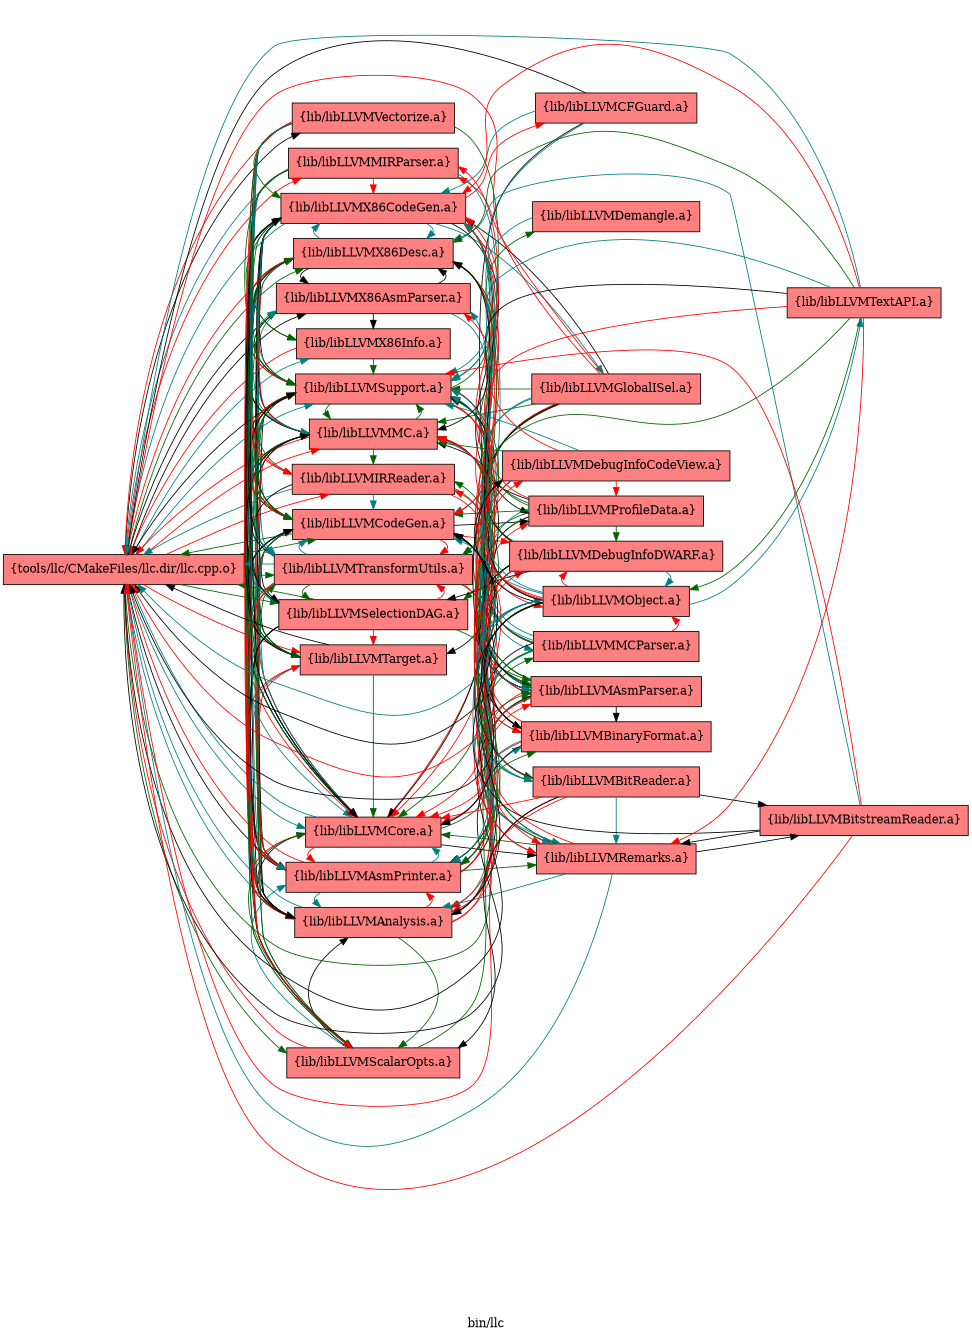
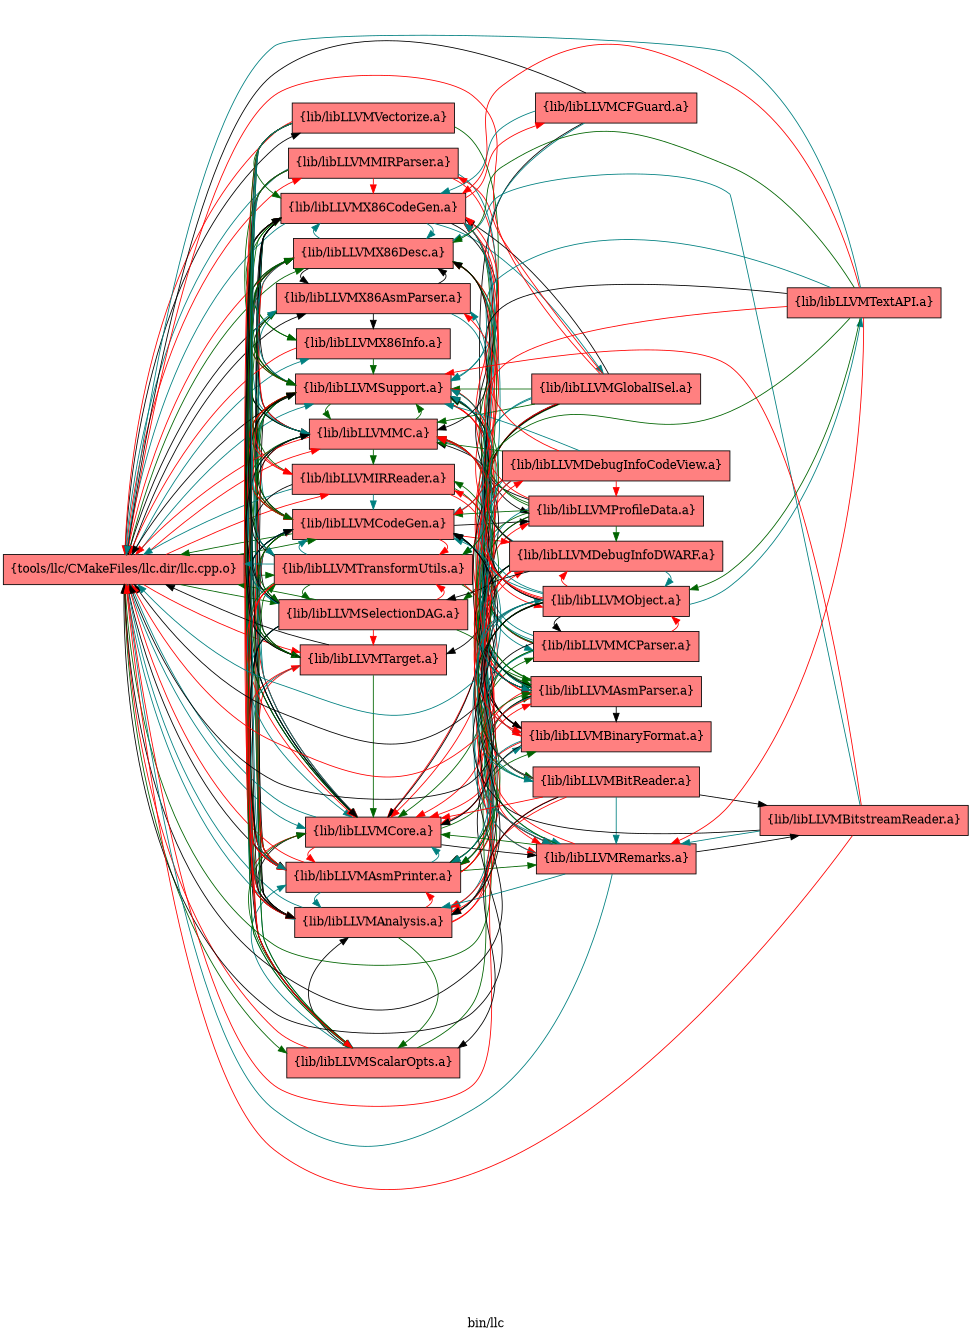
  digraph {
    label="bin/llc"
    rankdir=LR
    node [fillcolor="1.000000 0.5 1" group=1 shape=box style=filled]
    edge [color=red]
    n1 [label="{tools/llc/CMakeFiles/llc.dir/llc.cpp.o}"]
    n2 [label="{lib/libLLVMX86AsmParser.a}"]
    n3 [label="{lib/libLLVMX86CodeGen.a}"]
    n4 [label="{lib/libLLVMX86Desc.a}"]
    n5 [label="{lib/libLLVMX86Info.a}"]
    n6 [label="{lib/libLLVMAnalysis.a}"]
    n7 [label="{lib/libLLVMAsmPrinter.a}"]
    n8 [label="{lib/libLLVMCodeGen.a}"]
    n9 [label="{lib/libLLVMCore.a}"]
    n10 [label="{lib/libLLVMIRReader.a}"]
    n11 [label="{lib/libLLVMMC.a}"]
    n12 [label="{lib/libLLVMMIRParser.a}"]
    n13 [label="{lib/libLLVMScalarOpts.a}"]
    n14 [label="{lib/libLLVMSelectionDAG.a}"]
    n15 [label="{lib/libLLVMSupport.a}"]
    n16 [label="{lib/libLLVMTarget.a}"]
    n17 [label="{lib/libLLVMTransformUtils.a}"]
    n18 [label="{lib/libLLVMVectorize.a}"]
    n19 [label="{lib/libLLVMMCParser.a}"]
    n20 [label="{lib/libLLVMGlobalISel.a}"]
    n21 [label="{lib/libLLVMCFGuard.a}"]
    n22 [label="{lib/libLLVMProfileData.a}"]
    n23 [label="{lib/libLLVMBinaryFormat.a}"]
    n24 [label="{lib/libLLVMAsmParser.a}"]
    n25 [label="{lib/libLLVMRemarks.a}"]
    n26 [label="{lib/libLLVMDebugInfoDWARF.a}"]
    n27 [label="{lib/libLLVMDebugInfoCodeView.a}"]
    n28 [label="{lib/libLLVMBitReader.a}"]
-   n29 [label="{lib/libLLVMDemangle.a}"]
    n30 [label="{lib/libLLVMObject.a}"]
    n31 [label="{lib/libLLVMBitstreamReader.a}"]
    n32 [label="{lib/libLLVMTextAPI.a}"]
    subgraph sub_1 {
      rank=same
      n1
    }
    subgraph sub_2 {
      rank=same
      n2
      n3
      n4
      n5
      n6
      n7
      n8
      n9
      n10
      n11
      n12
      n13
      n14
      n15
      n16
      n17
      n18
    }
    subgraph sub_3 {
      rank=same
      n19
      n20
      n21
      n22
      n23
      n24
      n25
      n26
      n27
      n28
-     n29
      n30
    }
    n1 -> n2 [color=black]
    n1 -> n4 [color=darkgreen]
    n1 -> n5 [color=teal]
    n1 -> n6 [color=teal]
    n1 -> n7 [color=black]
    n1 -> n8 [color=darkgreen]
    n1 -> n9 [color=teal]
    n1 -> n10
    n1 -> n11
    n1 -> n12
    n1 -> n13 [color=darkgreen]
    n1 -> n14 [color=darkgreen]
    n1 -> n15 [color=teal]
    n1 -> n16
    n1 -> n17 [color=darkgreen]
    n1 -> n18 [color=black]
    n2 -> n1 [color=black]
    n2 -> n4 [color=black]
    n2 -> n5 [color=black]
    n2 -> n11 [color=teal]
    n2 -> n15 [color=black]
    n2 -> n19 [color=teal]
    n3 -> n1 [color=teal]
    n3 -> n4 [color=teal]
    n3 -> n5 [color=darkgreen]
    n3 -> n6 [color=darkgreen]
    n3 -> n7 [color=black]
    n3 -> n8 [color=teal]
    n3 -> n9 [color=teal]
    n3 -> n11 [color=black]
    n3 -> n14 [color=black]
    n3 -> n15 [color=black]
    n3 -> n16 [color=black]
-   n3 -> n17 [color=teal]
    n3 -> n20 [color=teal]
    n3 -> n21
    n3 -> n22 [color=black]
    n4 -> n1
    n4 -> n2 [color=black]
    n4 -> n3 [color=teal]
    n4 -> n5 [color=darkgreen]
    n4 -> n11
    n4 -> n15 [color=teal]
    n4 -> n23
    n5 -> n1
    n5 -> n15 [color=darkgreen]
    n6 -> n1 [color=teal]
    n6 -> n3 [color=darkgreen]
    n6 -> n4
    n6 -> n7
    n6 -> n8 [color=black]
    n6 -> n9 [color=black]
    n6 -> n13 [color=darkgreen]
    n6 -> n15 [color=black]
    n6 -> n22
    n6 -> n24
    n7 -> n1
    n7 -> n2 [color=darkgreen]
    n7 -> n3 [color=black]
    n7 -> n4 [color=black]
    n7 -> n6 [color=teal]
    n7 -> n8
    n7 -> n9 [color=teal]
    n7 -> n11
    n7 -> n15 [color=darkgreen]
    n7 -> n16
    n7 -> n19 [color=darkgreen]
    n7 -> n23 [color=teal]
    n7 -> n25 [color=darkgreen]
    n7 -> n26
    n7 -> n27
    n8 -> n1 [color=darkgreen]
    n8 -> n3 [color=darkgreen]
    n8 -> n4
    n8 -> n6 [color=teal]
    n8 -> n7 [color=black]
    n8 -> n9
    n8 -> n11 [color=black]
    n8 -> n13 [color=teal]
+   n8 -> n14 [color=darkgreen]
    n8 -> n15 [color=darkgreen]
    n8 -> n16 [color=darkgreen]
    n8 -> n17
    n8 -> n22 [color=black]
    n8 -> n26
    n9 -> n1 [color=teal]
    n9 -> n3 [color=teal]
    n9 -> n4 [color=darkgreen]
    n9 -> n6
    n9 -> n7
    n9 -> n8 [color=black]
    n9 -> n15 [color=teal]
    n9 -> n23 [color=darkgreen]
    n9 -> n25 [color=black]
    n10 -> n1 [color=teal]
    n10 -> n8 [color=teal]
    n10 -> n9 [color=black]
    n10 -> n15 [color=darkgreen]
    n10 -> n24
    n10 -> n28 [color=darkgreen]
    n11 -> n1
    n11 -> n2 [color=teal]
    n11 -> n3 [color=darkgreen]
    n11 -> n4 [color=black]
    n11 -> n6 [color=darkgreen]
-   n11 -> n7 [color=black]
+   n11 -> n24 [color=black]
    n11 -> n8 [color=darkgreen]
    n11 -> n10 [color=darkgreen]
    n11 -> n15 [color=darkgreen]
    n11 -> n23 [color=black]
    n12 -> n1 [color=teal]
    n12 -> n3
    n12 -> n7 [color=darkgreen]
    n12 -> n8
    n12 -> n9 [color=teal]
    n12 -> n10
    n12 -> n11 [color=teal]
    n12 -> n15 [color=darkgreen]
-   n23 -> n12
+   n12 -> n23
    n12 -> n24 [color=teal]
    n13 -> n1
    n13 -> n3 [color=darkgreen]
    n13 -> n4 [color=teal]
    n13 -> n6 [color=black]
    n13 -> n7 [color=teal]
    n13 -> n8 [color=teal]
    n13 -> n9 [color=darkgreen]
    n13 -> n15
    n13 -> n17 [color=darkgreen]
    n13 -> n24 [color=darkgreen]
    n14 -> n1 [color=darkgreen]
    n14 -> n3 [color=teal]
    n14 -> n4 [color=black]
    n14 -> n6 [color=black]
    n14 -> n7 [color=black]
    n14 -> n8 [color=teal]
    n14 -> n9 [color=teal]
    n14 -> n11 [color=teal]
    n14 -> n13 [color=black]
    n14 -> n15 [color=black]
    n14 -> n16
    n14 -> n17
    n14 -> n24 [color=darkgreen]
    n15 -> n1 [color=black]
    n15 -> n3
-   n15 -> n4
+   n15 -> n4 [color=darkgreen]
    n15 -> n6
    n15 -> n7
    n15 -> n8
    n15 -> n9 [color=darkgreen]
    n15 -> n10
    n15 -> n11 [color=darkgreen]
    n15 -> n24
    n15 -> n25
-   n15 -> n29 [color=darkgreen]
    n15 -> n30
    n16 -> n1 [color=black]
    n16 -> n3 [color=black]
    n16 -> n6 [color=teal]
    n16 -> n7
    n16 -> n8 [color=black]
    n16 -> n9 [color=darkgreen]
    n16 -> n11 [color=black]
    n16 -> n15 [color=darkgreen]
    n17 -> n1 [color=teal]
    n17 -> n3 [color=black]
    n17 -> n4 [color=darkgreen]
    n17 -> n6
    n17 -> n7
    n17 -> n8 [color=teal]
    n17 -> n9
    n17 -> n13 [color=darkgreen]
    n17 -> n14 [color=darkgreen]
    n17 -> n15 [color=black]
    n17 -> n24 [color=darkgreen]
    n17 -> n25
    n18 -> n1
    n18 -> n3 [color=darkgreen]
    n18 -> n6 [color=black]
    n18 -> n7 [color=teal]
    n18 -> n8 [color=darkgreen]
    n18 -> n9 [color=black]
    n18 -> n13
    n18 -> n15 [color=darkgreen]
    n18 -> n17 [color=teal]
    n18 -> n24 [color=darkgreen]
    n19 -> n1 [color=darkgreen]
    n19 -> n2 [color=teal]
    n19 -> n3 [color=black]
    n19 -> n4
    n19 -> n6 [color=darkgreen]
    n19 -> n7 [color=black]
    n19 -> n8 [color=teal]
    n19 -> n9 [color=teal]
    n19 -> n11 [color=teal]
    n19 -> n15 [color=darkgreen]
    n19 -> n30
    n20 -> n1
    n20 -> n3 [color=black]
    n20 -> n6 [color=black]
    n20 -> n7
    n20 -> n8 [color=teal]
    n20 -> n9
    n20 -> n11 [color=darkgreen]
    n20 -> n12
    n20 -> n14 [color=darkgreen]
    n20 -> n15 [color=darkgreen]
    n20 -> n16 [color=black]
    n20 -> n17 [color=teal]
    n21 -> n1 [color=black]
    n21 -> n3 [color=teal]
    n21 -> n9 [color=black]
    n21 -> n15 [color=teal]
    n22 -> n1 [color=black]
    n22 -> n3
    n22 -> n4 [color=darkgreen]
    n22 -> n6 [color=teal]
    n22 -> n8 [color=darkgreen]
    n22 -> n9 [color=darkgreen]
    n22 -> n11 [color=black]
    n22 -> n15 [color=darkgreen]
    n22 -> n24 [color=darkgreen]
    n22 -> n26 [color=darkgreen]
    n23 -> n1 [color=black]
    n23 -> n8 [color=black]
    n23 -> n9
    n23 -> n15 [color=black]
    n23 -> n25 [color=teal]
    n24 -> n1 [color=black]
    n24 -> n3 [color=teal]
    n24 -> n6
    n24 -> n7 [color=teal]
    n24 -> n8 [color=black]
    n24 -> n9
    n24 -> n10 [color=darkgreen]
    n24 -> n15 [color=darkgreen]
    n24 -> n23 [color=black]
    n25 -> n1 [color=teal]
    n25 -> n4 [color=teal]
    n25 -> n6 [color=teal]
-   n25 -> n8
+   n25 -> n8 [color=teal]
    n25 -> n9 [color=darkgreen]
    n25 -> n11 [color=darkgreen]
    n25 -> n15
    n25 -> n31 [color=black]
    n26 -> n1
    n26 -> n3 [color=darkgreen]
    n26 -> n4
    n26 -> n6
    n26 -> n7 [color=darkgreen]
    n26 -> n9
    n26 -> n11 [color=teal]
    n26 -> n14 [color=black]
    n26 -> n15 [color=black]
    n26 -> n23 [color=teal]
    n26 -> n24 [color=black]
    n26 -> n25 [color=black]
    n26 -> n30 [color=teal]
    n27 -> n1 [color=teal]
    n27 -> n3
    n27 -> n6 [color=teal]
    n27 -> n7 [color=teal]
    n27 -> n9
    n27 -> n11 [color=darkgreen]
    n27 -> n15 [color=teal]
    n27 -> n22
    n27 -> n24 [color=black]
    n27 -> n25
    n28 -> n1
    n28 -> n3
    n28 -> n4 [color=darkgreen]
    n28 -> n6
    n28 -> n8 [color=black]
    n28 -> n9
    n28 -> n11
    n28 -> n13 [color=black]
    n28 -> n15 [color=teal]
    n28 -> n24 [color=darkgreen]
    n28 -> n25 [color=teal]
    n28 -> n30 [color=teal]
    n28 -> n31 [color=black]
-   n29 -> n15 [color=teal]
    n30 -> n1 [color=black]
    n30 -> n2
    n30 -> n3 [color=teal]
    n30 -> n4 [color=black]
    n30 -> n6 [color=black]
    n30 -> n7 [color=darkgreen]
    n30 -> n8 [color=teal]
    n30 -> n9 [color=black]
    n30 -> n10
    n30 -> n11
    n30 -> n15 [color=teal]
-   n30 -> n27 [color=black]
+   n30 -> n19 [color=black]
    n30 -> n23
    n30 -> n24 [color=teal]
    n30 -> n25 [color=teal]
    n30 -> n26
    n30 -> n28 [color=teal]
    n30 -> n32 [color=teal]
    n31 -> n1
    n31 -> n4 [color=teal]
    n31 -> n8 [color=black]
    n31 -> n15
-   n31 -> n25 [color=black]
+   n31 -> n25 [color=teal]
    n32 -> n1 [color=teal]
    n32 -> n3
    n32 -> n4 [color=darkgreen]
    n32 -> n8
    n32 -> n11 [color=black]
    n32 -> n15 [color=teal]
    n32 -> n17 [color=darkgreen]
    n32 -> n25
    n32 -> n30 [color=darkgreen]
  }
